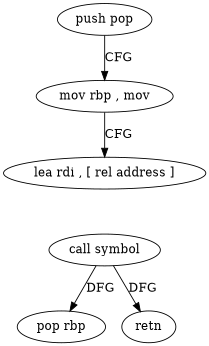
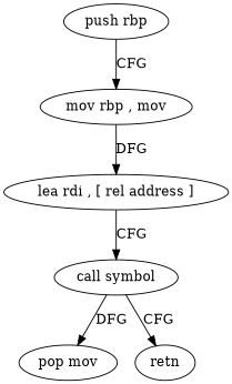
  digraph {
    fontname="DejaVu Serif"
    node [fontname="DejaVu Serif"]
    edge [fontname="DejaVu Serif"]
-   n1 [label="push pop"]
+   n1 [label="push rbp"]
    n2 [label="mov rbp , mov"]
    n3 [label="lea rdi , [ rel address ]"]
    n4 [label="call symbol"]
-   n5 [label="pop rbp"]
+   n5 [label="pop mov"]
    n6 [label=retn]
    n1 -> n2 [label=CFG]
-   n2 -> n3 [label=CFG]
+   n2 -> n3 [label=DFG]
+   n3 -> n4 [label=CFG]
    n4 -> n5 [label=DFG]
-   n4 -> n6 [label=DFG]
+   n4 -> n6 [label=CFG]
  }
